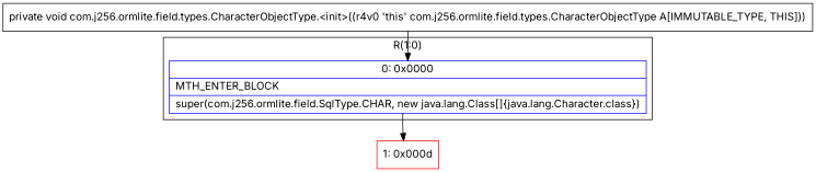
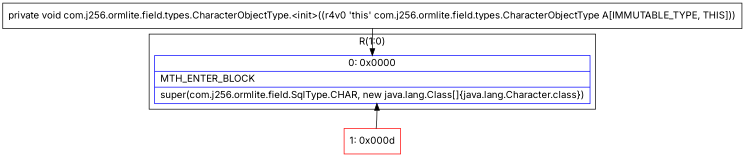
  digraph {
    fontname=Inter
    node [shape=record fontname=Inter]
    edge [fontname=Inter]
    n1 [color=blue label="{0\:\ 0x0000|MTH_ENTER_BLOCK\l|super(com.j256.ormlite.field.SqlType.CHAR, new java.lang.Class[]\{java.lang.Character.class\})\l}"]
    n2 [color=red label="{1\:\ 0x000d}"]
    n3 [label="{private void com.j256.ormlite.field.types.CharacterObjectType.\<init\>((r4v0 'this' com.j256.ormlite.field.types.CharacterObjectType A[IMMUTABLE_TYPE, THIS])) }"]
    subgraph cluster_1 {
      label="R(1:0)"
      n1
    }
-   n1 -> n2
+   n2 -> n1
    n3 -> n1
  }
